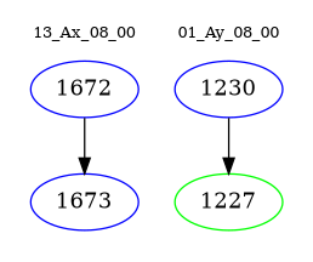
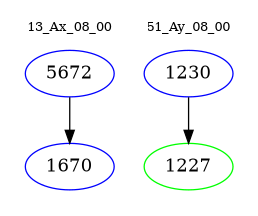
  digraph {
    node [color=blue]
    edge [color=black]
-   n1 [label=1672]
-   n2 [label=1673]
+   n1 [label=5672]
+   n2 [label=1670]
    n3 [label=1230]
    n4 [color=green label=1227]
    subgraph cluster_1 {
      color=white
      fontsize=10
      label="13_Ax_08_00"
      n1
      n2
    }
    subgraph cluster_2 {
      color=white
      fontsize=10
-     label="01_Ay_08_00"
+     label="51_Ay_08_00"
      n3
      n4
    }
    n1 -> n2
    n3 -> n4
  }
